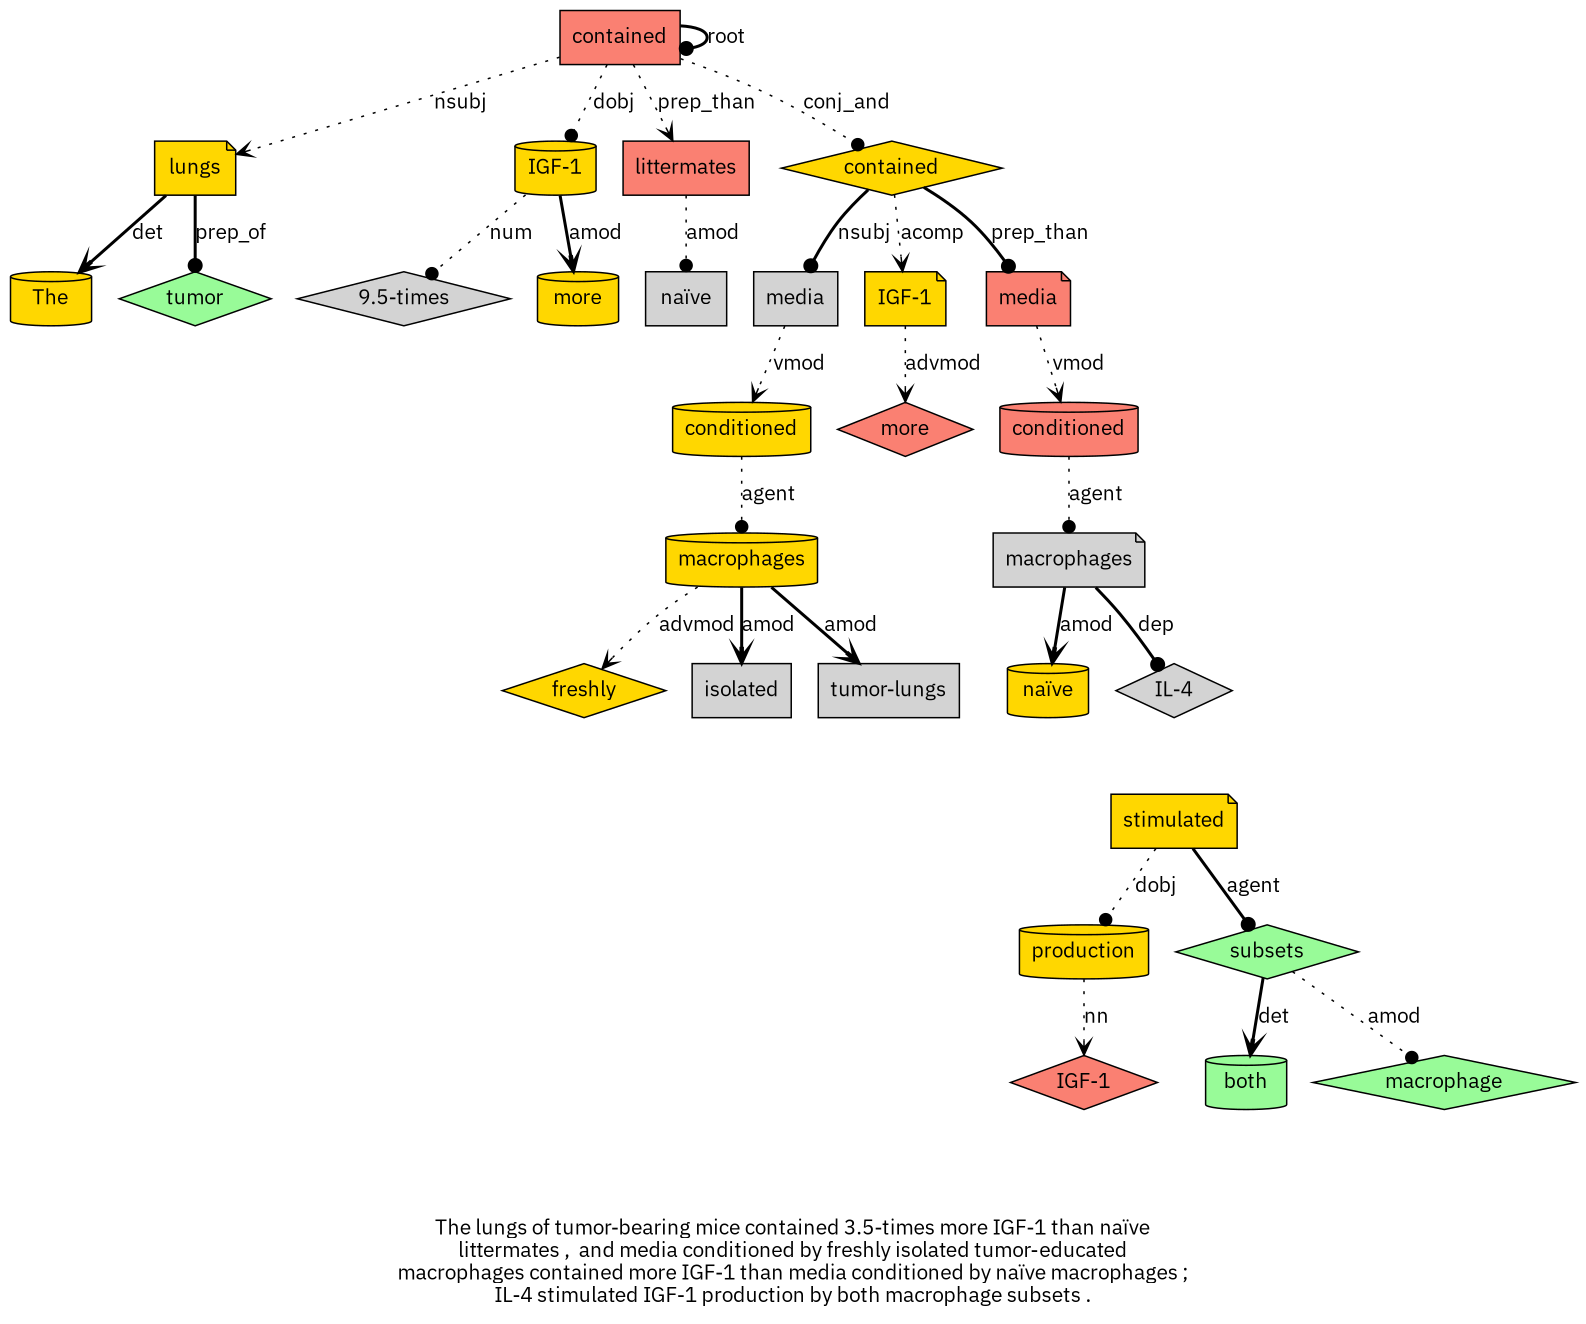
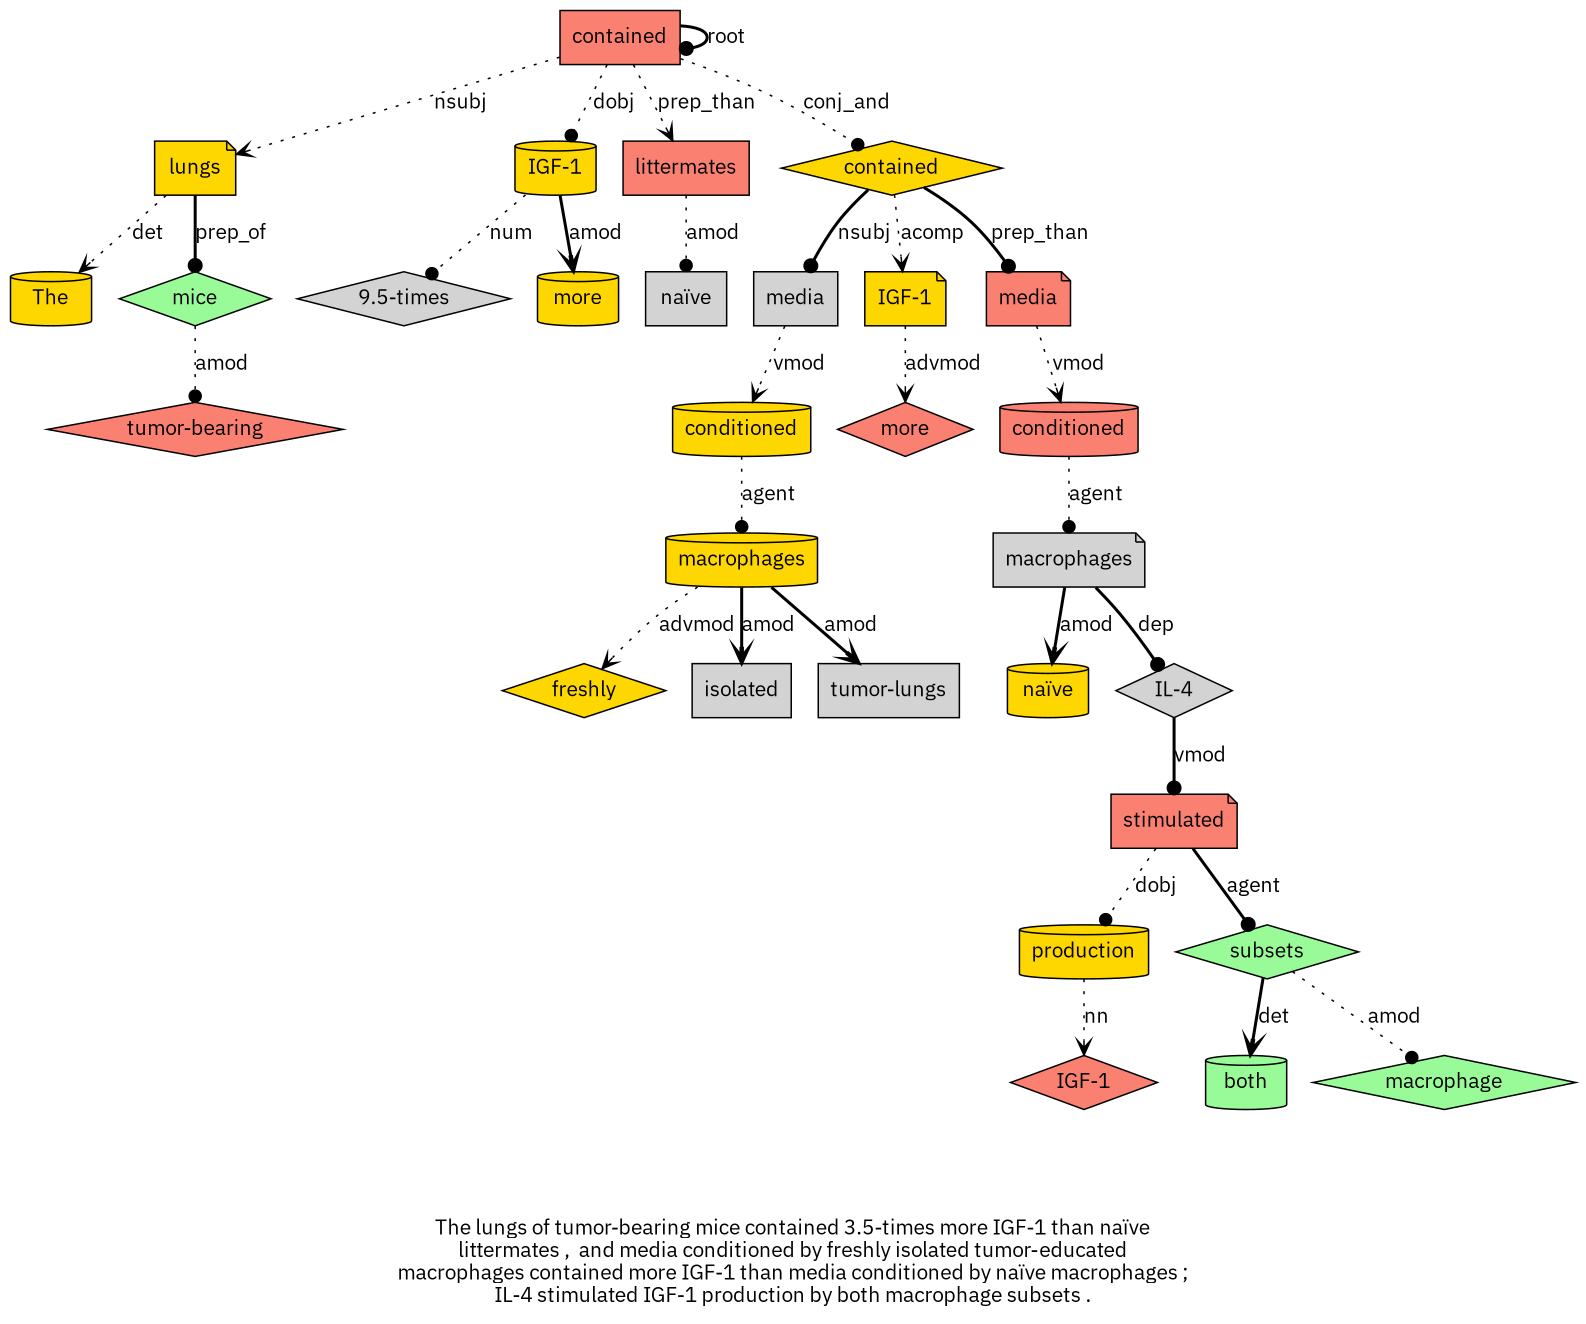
  digraph {
    fontname="IBM Plex Sans"
    label="The lungs of tumor-bearing mice contained 3.5-times more IGF-1 than naïve\nlittermates ,  and media conditioned by freshly isolated tumor-educated\nmacrophages contained more IGF-1 than media conditioned by naïve macrophages ;\nIL-4 stimulated IGF-1 production by both macrophage subsets ."
    node [fillcolor=gold fontname="IBM Plex Sans" shape=diamond style=filled]
    edge [arrowhead=dot fontname="IBM Plex Sans" style=dotted]
    n1 [label=lungs shape=note]
    n2 [label=The shape=cylinder]
-   n3 [fillcolor=palegreen label=tumor]
+   n3 [fillcolor=palegreen label=mice]
+   n4 [fillcolor=salmon label="tumor-bearing"]
    n5 [fillcolor=salmon label=contained shape=box]
    n6 [label="IGF-1" shape=cylinder]
    n7 [fillcolor=salmon label=littermates shape=box]
    n8 [label=contained]
    n9 [fillcolor=lightgrey label="9.5-times"]
    n10 [label=more shape=cylinder]
    n11 [fillcolor=lightgrey label="naïve" shape=box]
    n12 [fillcolor=lightgrey label=media shape=box]
    n13 [label="IGF-1" shape=note]
    n14 [fillcolor=salmon label=media shape=note]
    n15 [label=conditioned shape=cylinder]
    n16 [fillcolor=salmon label=more]
    n17 [fillcolor=salmon label=conditioned shape=cylinder]
    n18 [label=macrophages shape=cylinder]
    n19 [label=freshly]
    n20 [fillcolor=lightgrey label=isolated shape=box]
    n21 [fillcolor=lightgrey label="tumor-lungs" shape=box]
    n22 [fillcolor=lightgrey label=macrophages shape=note]
    n23 [label="naïve" shape=cylinder]
    n24 [fillcolor=lightgrey label="IL-4"]
-   n25 [label=stimulated shape=note]
+   n25 [fillcolor=salmon label=stimulated shape=note]
    n26 [label=production shape=cylinder]
    n27 [fillcolor=palegreen label=subsets]
    n28 [fillcolor=salmon label="IGF-1"]
    n29 [fillcolor=palegreen label=both shape=cylinder]
    n30 [fillcolor=palegreen label=macrophage]
-   n1 -> n2 [arrowhead=vee label=det style=bold]
+   n1 -> n2 [arrowhead=vee label=det]
    n1 -> n3 [label=prep_of style=bold]
+   n3 -> n4 [label=amod]
    n5 -> n1 [arrowhead=vee label=nsubj]
    n5 -> n5 [label=root style=bold]
    n5 -> n6 [label=dobj]
    n5 -> n7 [arrowhead=vee label=prep_than]
    n5 -> n8 [label=conj_and]
    n6 -> n9 [label=num]
    n6 -> n10 [arrowhead=vee label=amod style=bold]
    n7 -> n11 [label=amod]
    n8 -> n12 [label=nsubj style=bold]
    n8 -> n13 [arrowhead=vee label=acomp]
    n8 -> n14 [label=prep_than style=bold]
    n12 -> n15 [arrowhead=vee label=vmod]
    n13 -> n16 [arrowhead=vee label=advmod]
    n14 -> n17 [arrowhead=vee label=vmod]
    n15 -> n18 [label=agent]
    n17 -> n22 [label=agent]
    n18 -> n19 [arrowhead=vee label=advmod]
    n18 -> n20 [arrowhead=vee label=amod style=bold]
    n18 -> n21 [arrowhead=vee label=amod style=bold]
    n22 -> n23 [arrowhead=vee label=amod style=bold]
    n22 -> n24 [label=dep style=bold]
+   n24 -> n25 [label=vmod style=bold]
    n25 -> n26 [label=dobj]
    n25 -> n27 [label=agent style=bold]
    n26 -> n28 [arrowhead=vee label=nn]
    n27 -> n29 [arrowhead=vee label=det style=bold]
    n27 -> n30 [label=amod]
  }
